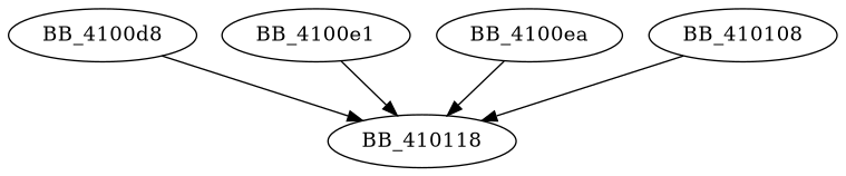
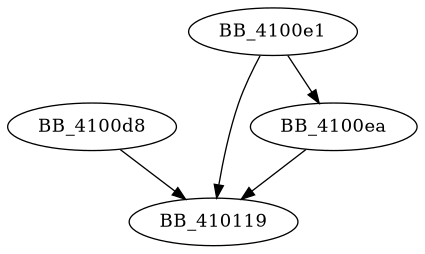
  digraph {
    BB_4100d8
-   BB_410118
+   BB_410118 [label=BB_410119]
    BB_4100e1
    BB_4100ea
-   BB_410108
    BB_4100d8 -> BB_410118
    BB_4100e1 -> BB_410118
+   BB_4100e1 -> BB_4100ea
    BB_4100ea -> BB_410118
-   BB_410108 -> BB_410118
  }
